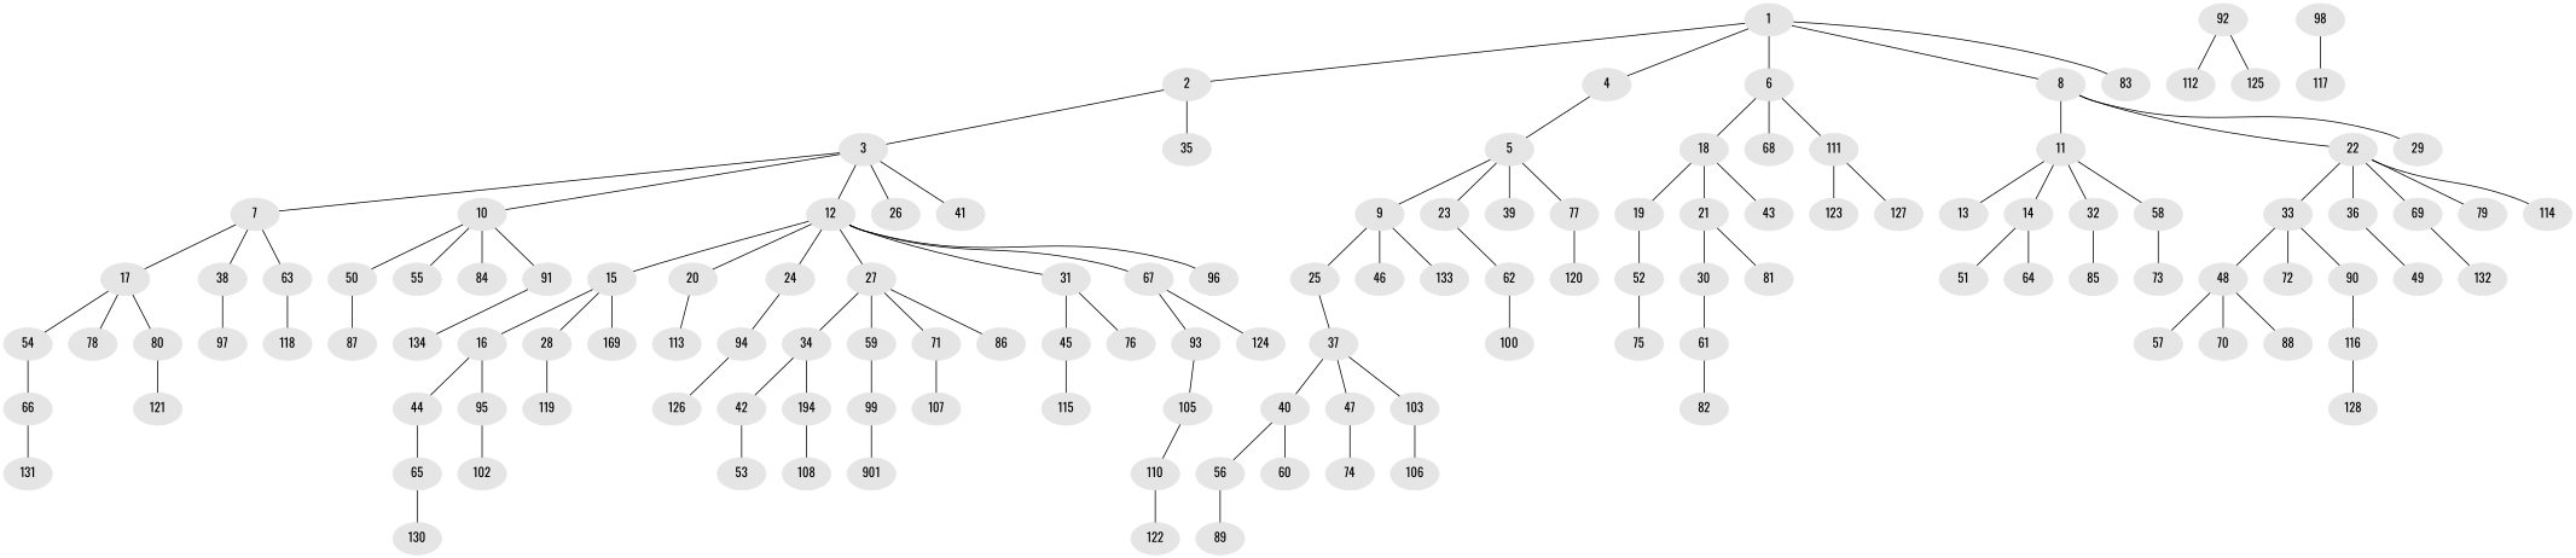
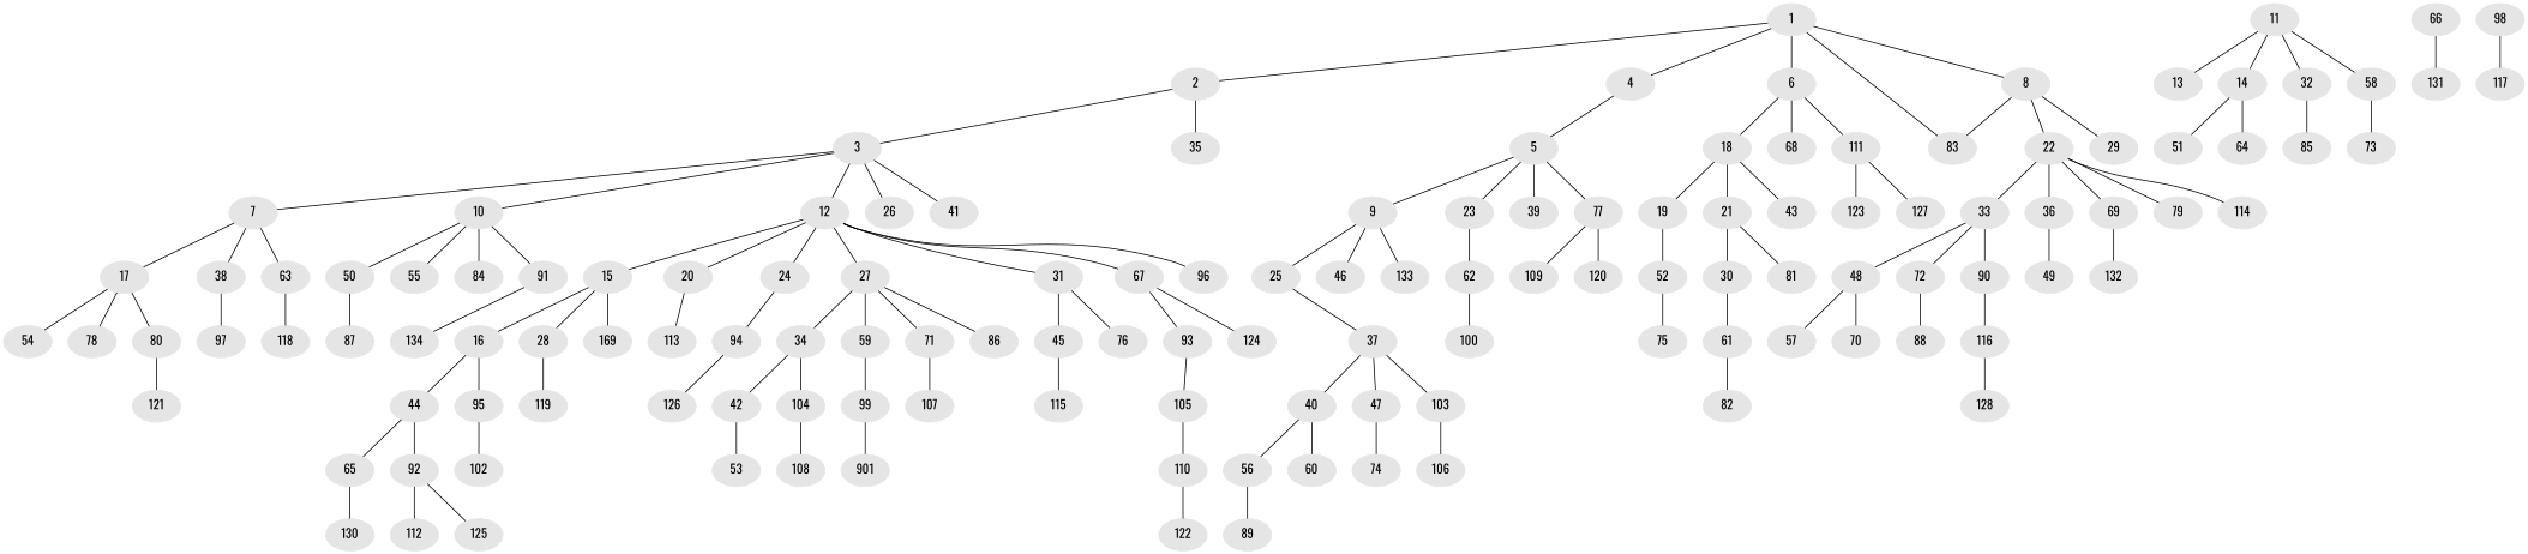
  graph {
    fontname=Oswald
    node [color=gray90 fontname=Oswald style=filled]
    edge [fontname=Oswald]
    1
    2
    4
    6
    8
    83
    3
    35
    5
    18
    68
    111
    11
    22
    29
    7
    10
    12
    26
    41
    17
    38
    63
    50
    55
    84
    91
    15
    20
    24
    27
    31
    67
    96
    9
    23
    39
    77
    25
    46
    133
    62
+   109
    120
    19
    21
    43
    123
    127
    54
    78
    80
    97
    118
    13
    14
    32
    58
    33
    36
    69
    79
    114
    37
    87
    134
    51
    64
    85
    73
    16
    28
    n73 [label=169]
    113
    94
    34
    59
    71
    86
    45
    76
    93
    124
    44
    95
    119
    65
    92
    102
    66
    121
    52
    30
    81
    61
    75
    48
    72
    90
    49
    132
    100
    126
    40
    47
    103
    42
-   104 [label=194]
+   104
    99
    107
    98
    117
    82
    115
    57
    70
    88
    116
    53
    108
    56
    60
    74
    106
    89
    130
    112
    125
    131
    n130 [label=901]
    105
    128
    110
    122
    1 -- 2
    1 -- 4
    1 -- 6
    1 -- 8
    1 -- 83
    2 -- 3
    2 -- 35
    4 -- 5
    6 -- 18
    6 -- 68
    6 -- 111
-   8 -- 11
+   8 -- 83
    8 -- 22
    8 -- 29
    3 -- 7
    3 -- 10
    3 -- 12
    3 -- 26
    3 -- 41
    5 -- 9
    5 -- 23
    5 -- 39
    5 -- 77
    18 -- 19
    18 -- 21
    18 -- 43
    111 -- 123
    111 -- 127
    11 -- 13
    11 -- 14
    11 -- 32
    11 -- 58
    22 -- 33
    22 -- 36
    22 -- 69
    22 -- 79
    22 -- 114
    7 -- 17
    7 -- 38
    7 -- 63
    10 -- 50
    10 -- 55
    10 -- 84
    10 -- 91
    12 -- 15
    12 -- 20
    12 -- 24
    12 -- 27
    12 -- 31
    12 -- 67
    12 -- 96
    17 -- 54
    17 -- 78
    17 -- 80
    38 -- 97
    63 -- 118
    50 -- 87
    91 -- 134
    15 -- 16
    15 -- 28
    15 -- n73
    20 -- 113
    24 -- 94
    27 -- 34
    27 -- 59
    27 -- 71
    27 -- 86
    31 -- 45
    31 -- 76
    67 -- 93
    67 -- 124
    9 -- 25
    9 -- 46
    9 -- 133
    23 -- 62
+   77 -- 109
    77 -- 120
    25 -- 37
    62 -- 100
    19 -- 52
    21 -- 30
    21 -- 81
-   54 -- 66
    80 -- 121
    14 -- 51
    14 -- 64
    32 -- 85
    58 -- 73
    33 -- 48
    33 -- 72
    33 -- 90
    36 -- 49
    69 -- 132
    37 -- 40
    37 -- 47
    37 -- 103
    16 -- 44
    16 -- 95
    28 -- 119
    94 -- 126
    34 -- 42
    34 -- 104
    59 -- 99
    71 -- 107
    45 -- 115
    93 -- 105
    44 -- 65
+   44 -- 92
    95 -- 102
    65 -- 130
    92 -- 112
    92 -- 125
    66 -- 131
    52 -- 75
    30 -- 61
    61 -- 82
    48 -- 57
    48 -- 70
-   48 -- 88
+   72 -- 88
    90 -- 116
    40 -- 56
    40 -- 60
    47 -- 74
    103 -- 106
    42 -- 53
    104 -- 108
    99 -- n130
    98 -- 117
    116 -- 128
    56 -- 89
    105 -- 110
    110 -- 122
  }
